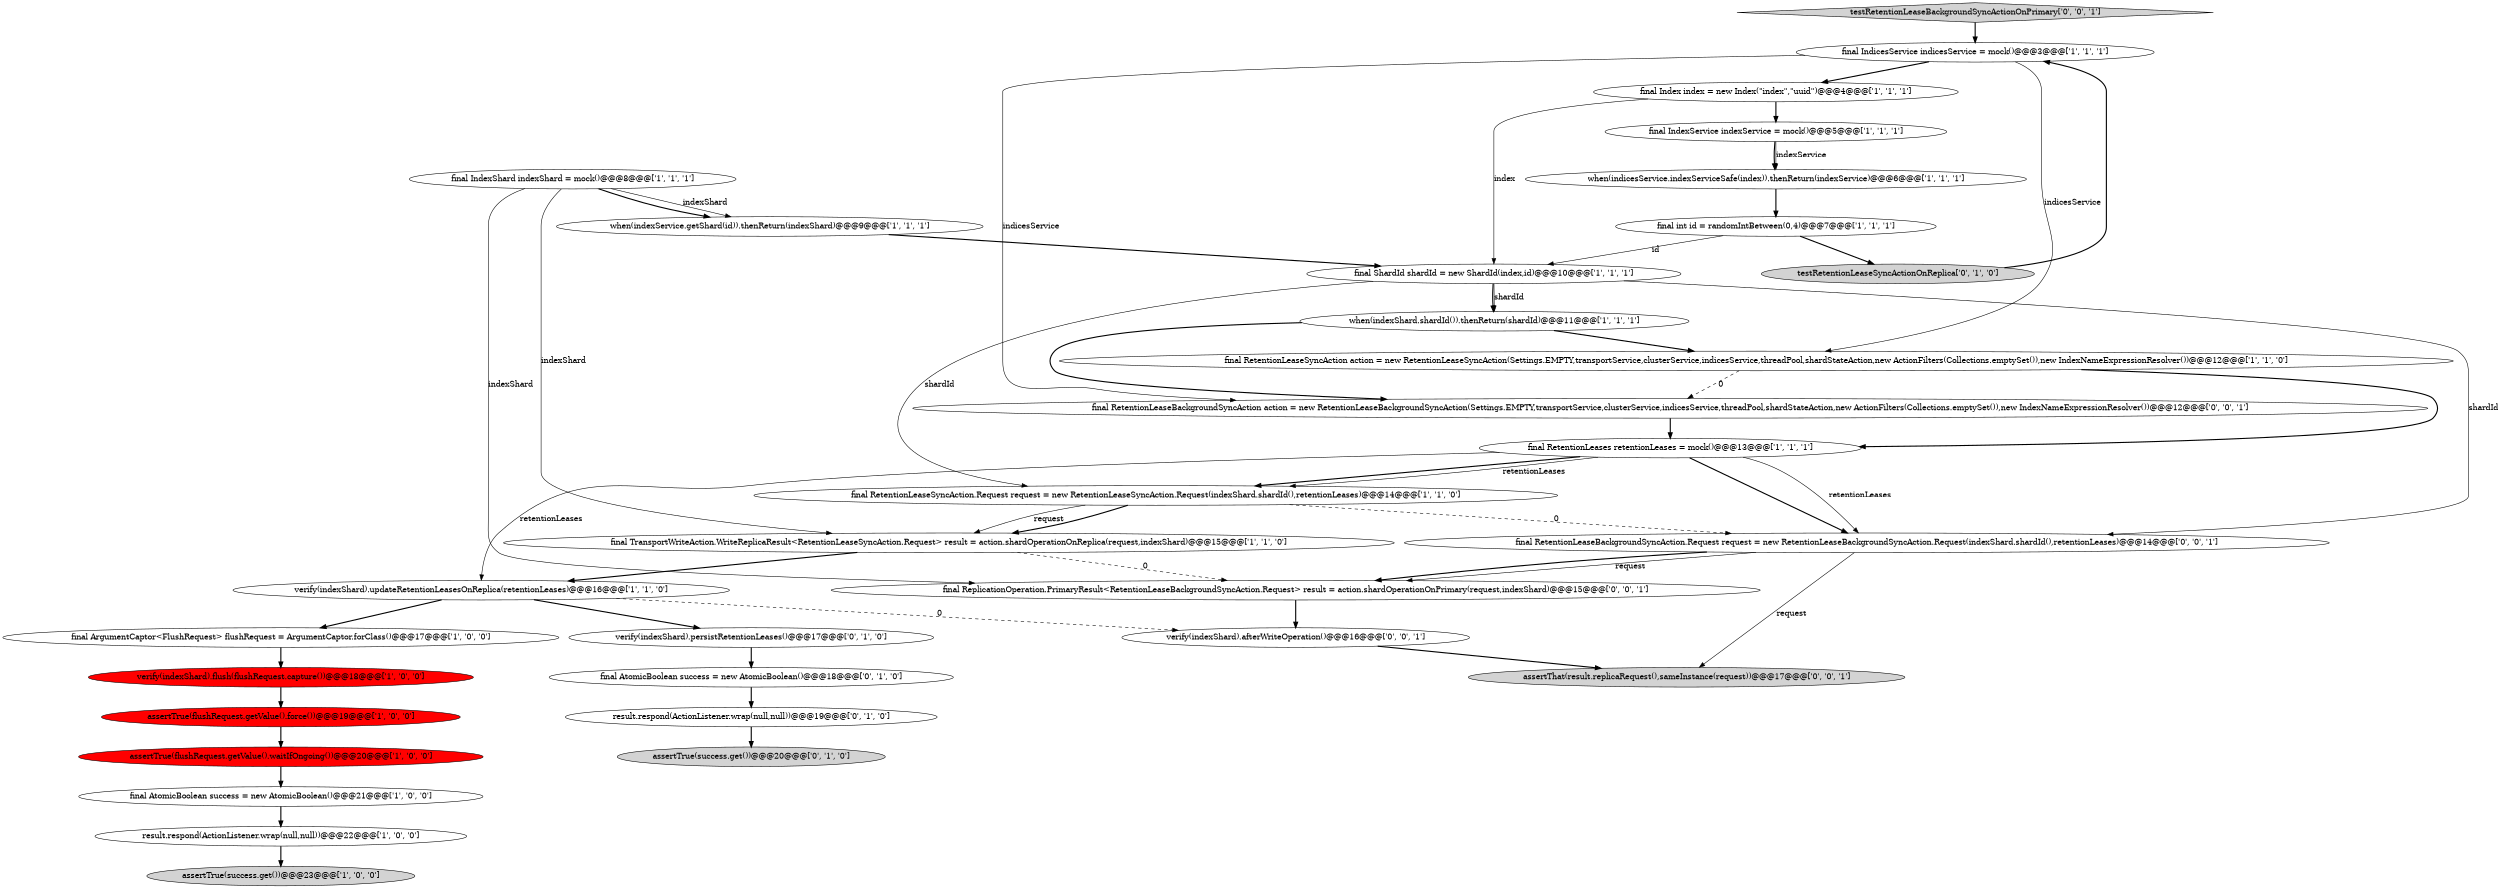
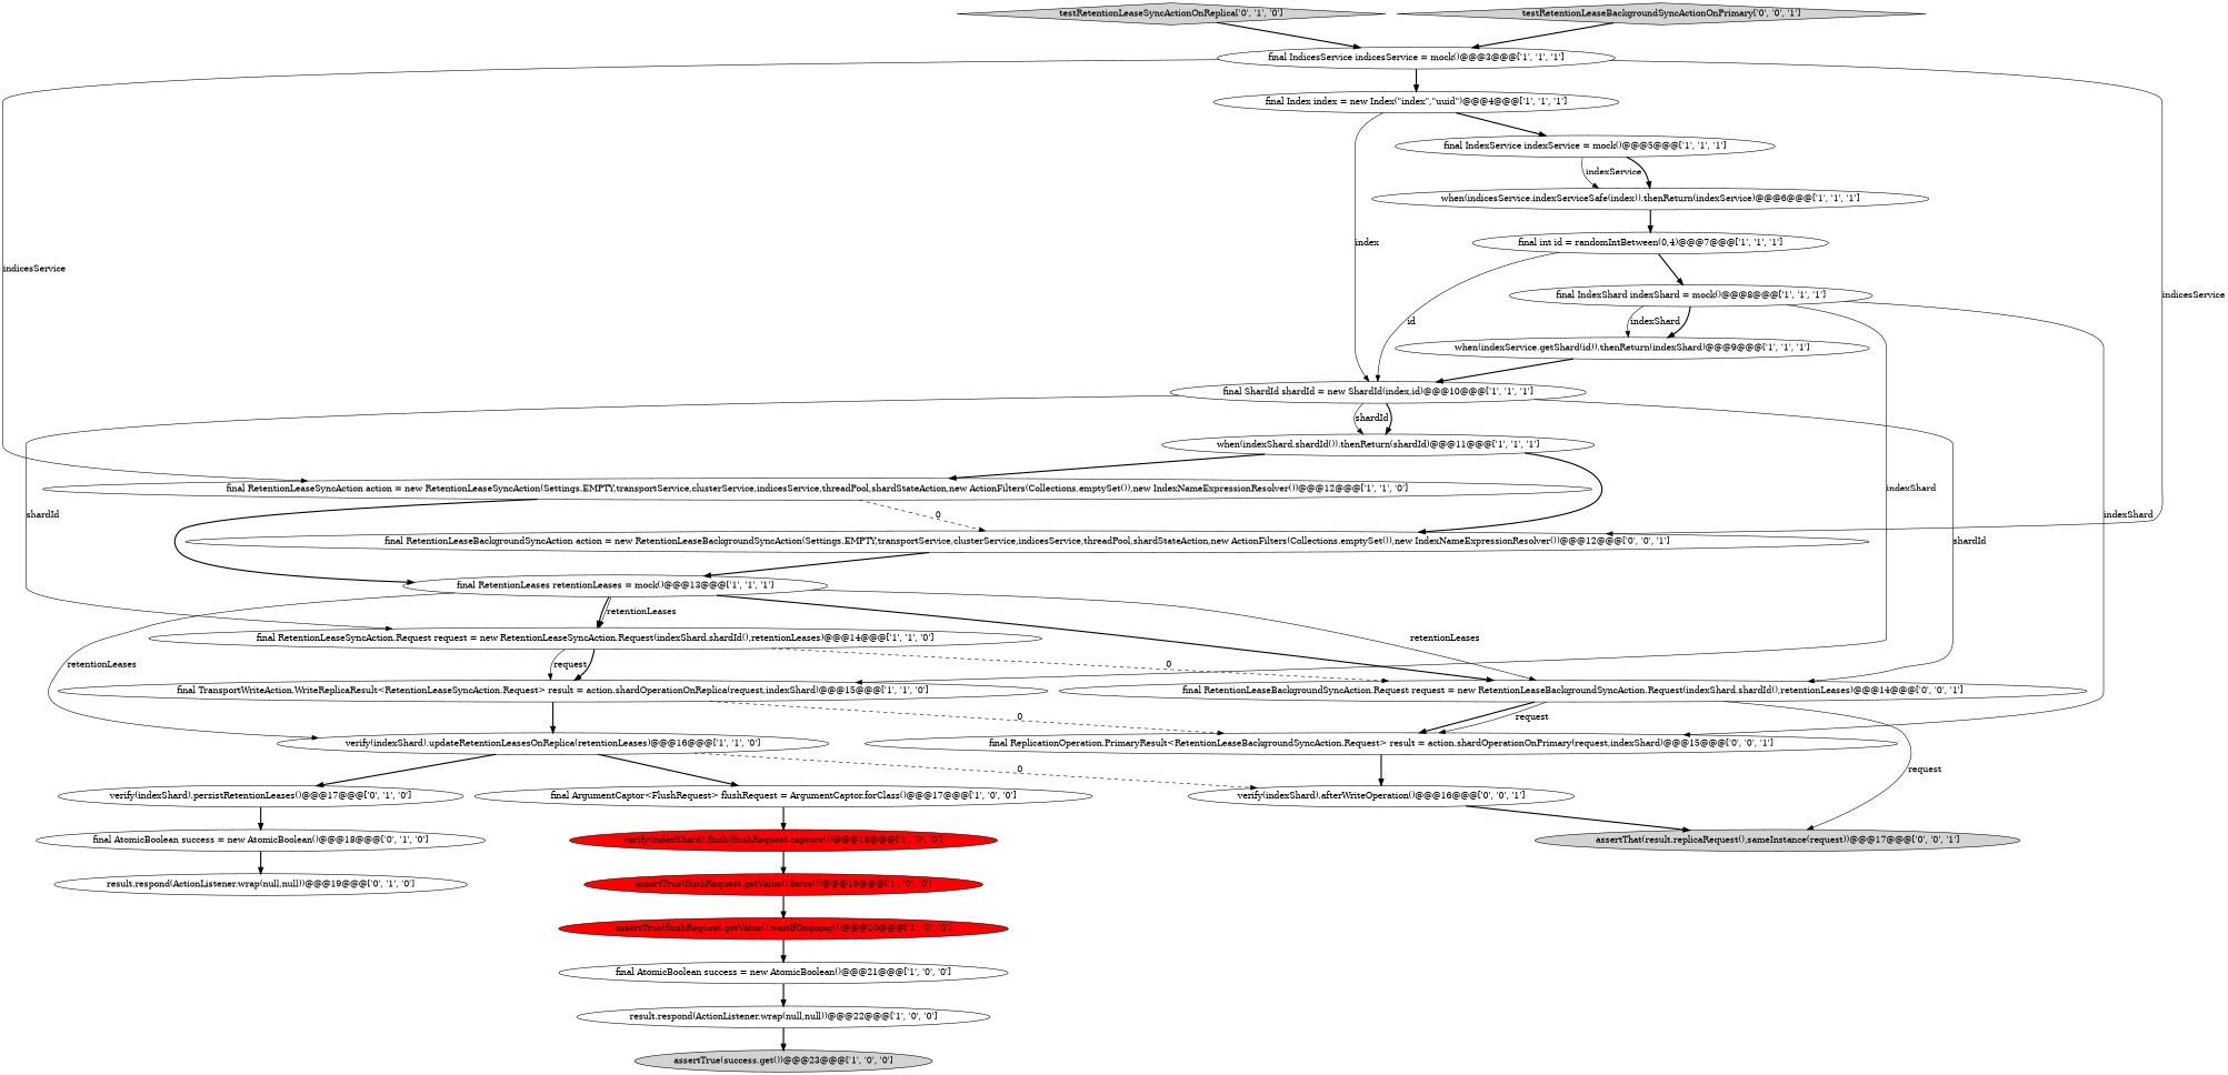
  digraph {
    node [fillcolor=white shape=ellipse style=filled]
    edge [style=bold]
    n1 [label="final IndexShard indexShard = mock()@@@8@@@['1', '1', '1']"]
    n2 [label="final TransportWriteAction.WriteReplicaResult<RetentionLeaseSyncAction.Request> result = action.shardOperationOnReplica(request,indexShard)@@@15@@@['1', '1', '0']"]
    n3 [label="final ReplicationOperation.PrimaryResult<RetentionLeaseBackgroundSyncAction.Request> result = action.shardOperationOnPrimary(request,indexShard)@@@15@@@['0', '0', '1']"]
    n4 [label="when(indexService.getShard(id)).thenReturn(indexShard)@@@9@@@['1', '1', '1']"]
    n5 [label="verify(indexShard).updateRetentionLeasesOnReplica(retentionLeases)@@@16@@@['1', '1', '0']"]
    n6 [label="verify(indexShard).afterWriteOperation()@@@16@@@['0', '0', '1']"]
    n7 [label="final ShardId shardId = new ShardId(index,id)@@@10@@@['1', '1', '1']"]
    n8 [label="final RetentionLeaseBackgroundSyncAction action = new RetentionLeaseBackgroundSyncAction(Settings.EMPTY,transportService,clusterService,indicesService,threadPool,shardStateAction,new ActionFilters(Collections.emptySet()),new IndexNameExpressionResolver())@@@12@@@['0', '0', '1']"]
    n9 [label="final RetentionLeases retentionLeases = mock()@@@13@@@['1', '1', '1']"]
    n10 [label="final RetentionLeaseSyncAction.Request request = new RetentionLeaseSyncAction.Request(indexShard.shardId(),retentionLeases)@@@14@@@['1', '1', '0']"]
    n11 [label="final RetentionLeaseBackgroundSyncAction.Request request = new RetentionLeaseBackgroundSyncAction.Request(indexShard.shardId(),retentionLeases)@@@14@@@['0', '0', '1']"]
    n12 [fillcolor=lightgray label="assertThat(result.replicaRequest(),sameInstance(request))@@@17@@@['0', '0', '1']"]
    n13 [label="result.respond(ActionListener.wrap(null,null))@@@22@@@['1', '0', '0']"]
    n14 [fillcolor=lightgray label="assertTrue(success.get())@@@23@@@['1', '0', '0']"]
    n15 [label="final IndicesService indicesService = mock()@@@3@@@['1', '1', '1']"]
    n16 [label="final Index index = new Index(\"index\",\"uuid\")@@@4@@@['1', '1', '1']"]
    n17 [label="final RetentionLeaseSyncAction action = new RetentionLeaseSyncAction(Settings.EMPTY,transportService,clusterService,indicesService,threadPool,shardStateAction,new ActionFilters(Collections.emptySet()),new IndexNameExpressionResolver())@@@12@@@['1', '1', '0']"]
    n18 [label="final IndexService indexService = mock()@@@5@@@['1', '1', '1']"]
-   n19 [fillcolor=lightgray label="assertTrue(success.get())@@@20@@@['0', '1', '0']"]
    n20 [label="when(indicesService.indexServiceSafe(index)).thenReturn(indexService)@@@6@@@['1', '1', '1']"]
    n21 [label="when(indexShard.shardId()).thenReturn(shardId)@@@11@@@['1', '1', '1']"]
    n22 [label="final int id = randomIntBetween(0,4)@@@7@@@['1', '1', '1']"]
    n23 [fillcolor=red label="assertTrue(flushRequest.getValue().waitIfOngoing())@@@20@@@['1', '0', '0']"]
    n24 [label="final AtomicBoolean success = new AtomicBoolean()@@@21@@@['1', '0', '0']"]
    n25 [label="verify(indexShard).persistRetentionLeases()@@@17@@@['0', '1', '0']"]
    n26 [label="final ArgumentCaptor<FlushRequest> flushRequest = ArgumentCaptor.forClass()@@@17@@@['1', '0', '0']"]
    n27 [fillcolor=red label="assertTrue(flushRequest.getValue().force())@@@19@@@['1', '0', '0']"]
    n28 [label="final AtomicBoolean success = new AtomicBoolean()@@@18@@@['0', '1', '0']"]
    n29 [label="result.respond(ActionListener.wrap(null,null))@@@19@@@['0', '1', '0']"]
    n30 [fillcolor=red label="verify(indexShard).flush(flushRequest.capture())@@@18@@@['1', '0', '0']"]
-   n31 [fillcolor=lightgray label="testRetentionLeaseSyncActionOnReplica['0', '1', '0']"]
+   n31 [fillcolor=lightgray label="testRetentionLeaseSyncActionOnReplica['0', '1', '0']" shape=diamond]
    n32 [fillcolor=lightgray label="testRetentionLeaseBackgroundSyncActionOnPrimary['0', '0', '1']" shape=diamond]
    n1 -> n2 [label=indexShard style=solid]
    n1 -> n3 [label=indexShard style=solid]
    n1 -> n4
    n1 -> n4 [label=indexShard style=solid]
    n2 -> n3 [label=0 style=dashed]
    n2 -> n5
    n3 -> n6
    n4 -> n7
    n5 -> n6 [label=0 style=dashed]
    n5 -> n25
    n5 -> n26
    n6 -> n12
    n7 -> n10 [label=shardId style=solid]
    n7 -> n11 [label=shardId style=solid]
    n7 -> n21
    n7 -> n21 [label=shardId style=solid]
    n8 -> n9
    n9 -> n5 [label=retentionLeases style=solid]
    n9 -> n10
    n9 -> n10 [label=retentionLeases style=solid]
    n9 -> n11 [label=retentionLeases style=solid]
    n9 -> n11
    n10 -> n2 [label=request style=solid]
    n10 -> n2
    n10 -> n11 [label=0 style=dashed]
    n11 -> n3
    n11 -> n3 [label=request style=solid]
    n11 -> n12 [label=request style=solid]
    n13 -> n14
    n15 -> n8 [label=indicesService style=solid]
    n15 -> n16
    n15 -> n17 [label=indicesService style=solid]
    n16 -> n7 [label=index style=solid]
    n16 -> n18
    n17 -> n8 [label=0 style=dashed]
    n17 -> n9
    n18 -> n20 [label=indexService style=solid]
    n18 -> n20
    n20 -> n22
    n21 -> n8
    n21 -> n17
-   n22 -> n31
+   n22 -> n1
    n22 -> n7 [label=id style=solid]
    n23 -> n24
    n24 -> n13
    n25 -> n28
    n26 -> n30
    n27 -> n23
    n28 -> n29
-   n29 -> n19
    n30 -> n27
    n31 -> n15
    n32 -> n15
  }
